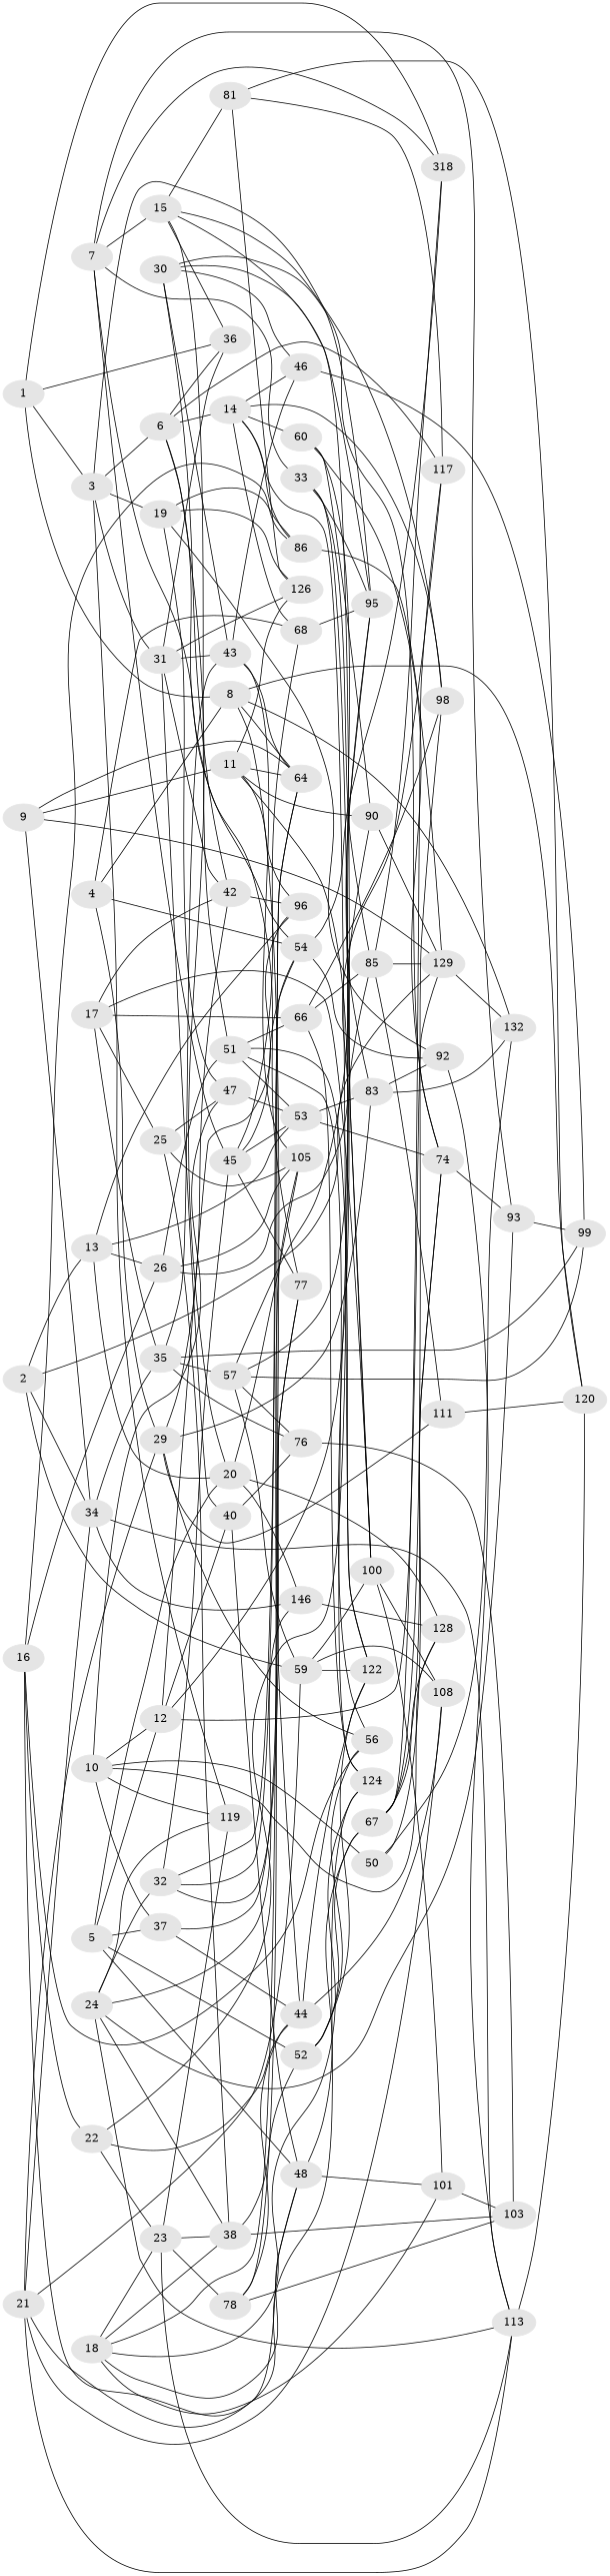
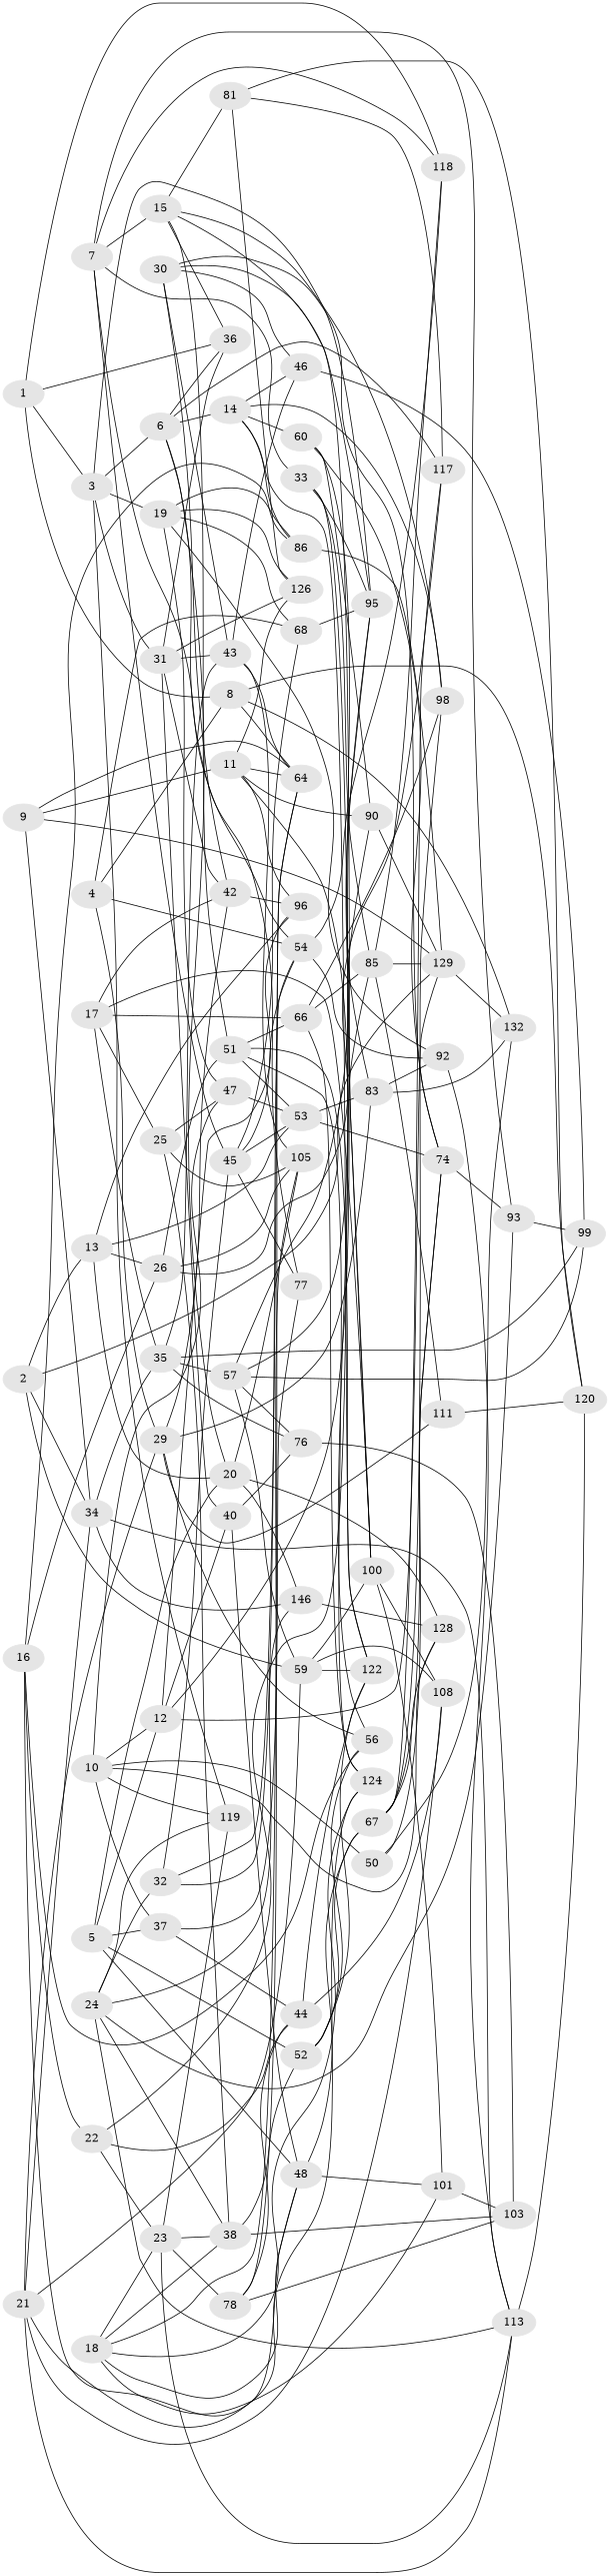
  graph {
    rankdir=LR
    node [color=gray90 style=filled]
    3 [super="+27"]
    6 [super="+134"]
    19 [super="+73"]
    31 [super="+70"]
    95 [super="+115"]
    119
    1
    8 [super="+91"]
    36
-   118 [label=318]
+   118
    44 [super="+137"]
    64 [super="+65"]
    120
    132
    13 [super="+104"]
    20 [super="+67"]
    96
    26 [super="+62"]
    53 [super="+72"]
    2
    34 [super="+138"]
    59 [super="+89"]
    129 [super="+136"]
    35 [super="+102"]
    n25 [label=146]
    113 [super="+127"]
    100 [super="+107"]
    108
    122
    14 [super="+39"]
    77
    117
    68
    47
    126
    n36 [label=86]
    92
    40
    42 [super="+88"]
    43 [super="+84"]
    4
    29 [super="+55"]
    54 [super="+109"]
    56
    83 [super="+125"]
    111
    5 [super="+106"]
    12 [super="+130"]
    37
    48 [super="+71"]
    52 [super="+110"]
    128
    105 [super="+121"]
    101
    n55 [label=67 super="+78"]
    46
    60
    98
    7 [super="+112"]
    15 [super="+86"]
    33
    45 [super="+123"]
    93
    51 [super="+79"]
    81
    85 [super="+135"]
    99
    11 [super="+49"]
    90
    9
    10 [super="+131"]
    50
    74 [super="+133"]
    76
    124
    66 [super="+69"]
    16 [super="+75"]
    22
    23 [super="+94"]
    17 [super="+41"]
    25
    38 [super="+87"]
    57 [super="+58"]
    18 [super="+97"]
    n85 [label=78]
    103
    21 [super="+114"]
    24 [super="+80"]
    32 [super="+61"]
    30 [super="+139"]
    3 -- 6
    3 -- 19
    3 -- 31
    3 -- 95
    3 -- 119
    6 -- 36
    6 -- 20
    6 -- 14
    6 -- 77
    6 -- 117
-   14 -- 68
+   19 -- 68
    19 -- 47
    19 -- 126
    19 -- n36
    19 -- 92
    31 -- 36
    31 -- 126
    31 -- 40
    31 -- 42
    31 -- 43
    1 -- 3
    1 -- 8
    1 -- 36
    1 -- 118
-   8 -- 44
    8 -- 64
    8 -- 120
    8 -- 132
    44 -- 108
    44 -- 122
    13 -- 20
    13 -- 96
    13 -- 26
    13 -- 53
    20 -- n25
    20 -- 128
    20 -- 105
    26 -- 117
    26 -- 105
    26 -- 51
    53 -- 83
    53 -- 74
    2 -- 13
    2 -- 34
    2 -- 59
    2 -- 129
    34 -- 35
    34 -- n25
    34 -- 113
    59 -- 100
    59 -- 108
    59 -- 122
    129 -- 132
    35 -- 43
    35 -- 99
    35 -- 76
    35 -- 57
    n25 -- 128
    113 -- 120
    100 -- 108
    100 -- 101
    14 -- 122
    14 -- n36
    14 -- 46
    14 -- 60
    14 -- 98
    68 -- 95
    47 -- 53
    n36 -- 129
    92 -- 113
    40 -- 48
    40 -- 76
    42 -- 96
    43 -- 64
    43 -- 105
    43 -- 46
    4 -- 8
    4 -- 68
    4 -- 29
    4 -- 54
    29 -- 42
    29 -- 56
    29 -- 83
    29 -- 111
    54 -- 118
    54 -- 92
    83 -- 132
    83 -- 92
    111 -- 120
    5 -- 20
    5 -- 12
    5 -- 37
    5 -- 48
    5 -- 52 [weight=2]
    12 -- 95
    12 -- 96
    12 -- 129
    12 -- 40
    37 -- 44
    37 -- 77
    48 -- 101
    48 -- n55
    52 -- 122
    52 -- 56
    52 -- n55
    101 -- 103
    n55 -- 117
    n55 -- 128
    n55 -- 98
    n55 -- 74
    46 -- 99
    60 -- 83
    60 -- 90
    60 -- 74
    7 -- 118
    7 -- 54
    7 -- 15
    7 -- 33
    7 -- 45
    7 -- 93
    15 -- 36
    15 -- 100
    15 -- 98
    15 -- 51
    15 -- 81
    33 -- 95
    33 -- 100
    33 -- 85
    45 -- 53
    45 -- 77
    45 -- 68
    45 -- 54
    93 -- 99
    51 -- 53
    51 -- 122
    51 -- 124
    51 -- 66
    81 -- 120
    81 -- 117
    81 -- 126
    85 -- 118
    85 -- 129
    85 -- 111
    11 -- 64
    11 -- 96
    11 -- 126
    11 -- 56
    11 -- 90
    90 -- 129
    9 -- 64
    9 -- 34
    9 -- 129
    9 -- 11
    10 -- 119
    10 -- 47
    10 -- 12
    10 -- 37
    10 -- 128
    10 -- 50
    50 -- 132
    50 -- 74
    74 -- 93
    76 -- 103
    66 -- 98
    66 -- 85
    66 -- 124
    16 -- 26 [weight=2]
    16 -- n36
    16 -- 56
    16 -- 124
    16 -- 22
    22 -- 44
    22 -- 85
    22 -- 23
    23 -- 119
    23 -- 113
    23 -- 38
    23 -- n85
    17 -- 35
    17 -- 100
    17 -- 42
    17 -- 66 [weight=2]
    17 -- 25
    25 -- 47
    25 -- 105
    25 -- 38
    38 -- 52
    38 -- 103
    57 -- 95
    57 -- 59
    57 -- 99
    57 -- 90
    57 -- 76
    18 -- 64
    18 -- 48
    18 -- 101
    18 -- 124
    18 -- 23
    18 -- 38
    n85 -- 44
    n85 -- 105
    n85 -- 103
    21 -- 34
    21 -- 59
    21 -- 113
    21 -- 108
    21 -- 29
    21 -- 48
    24 -- 119
    24 -- n25
    24 -- 113
    24 -- 93
    24 -- 38
    24 -- 32
    32 -- 64
-   32 -- 77
    32 -- 54
    32 -- 45
    30 -- 95
    30 -- 42 [weight=2]
    30 -- 43
    30 -- 46
    30 -- 74
  }
